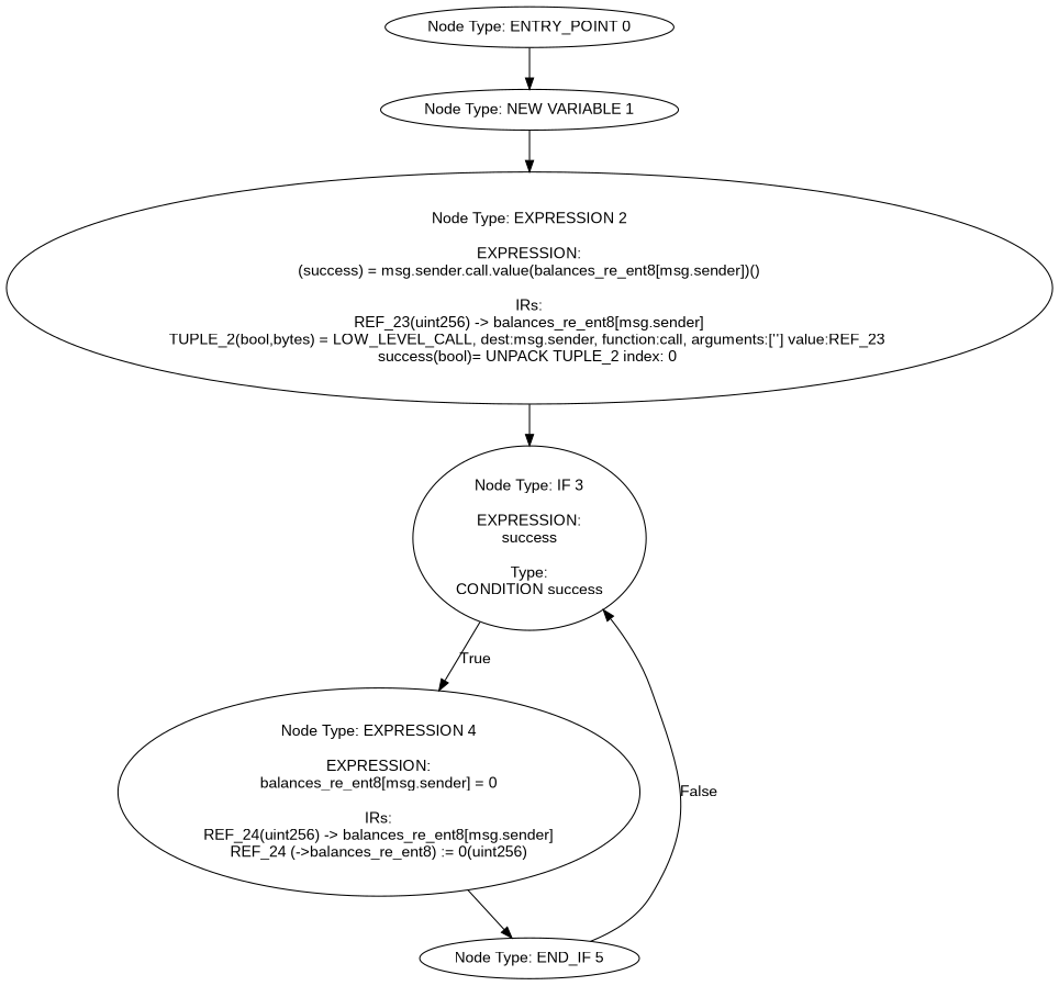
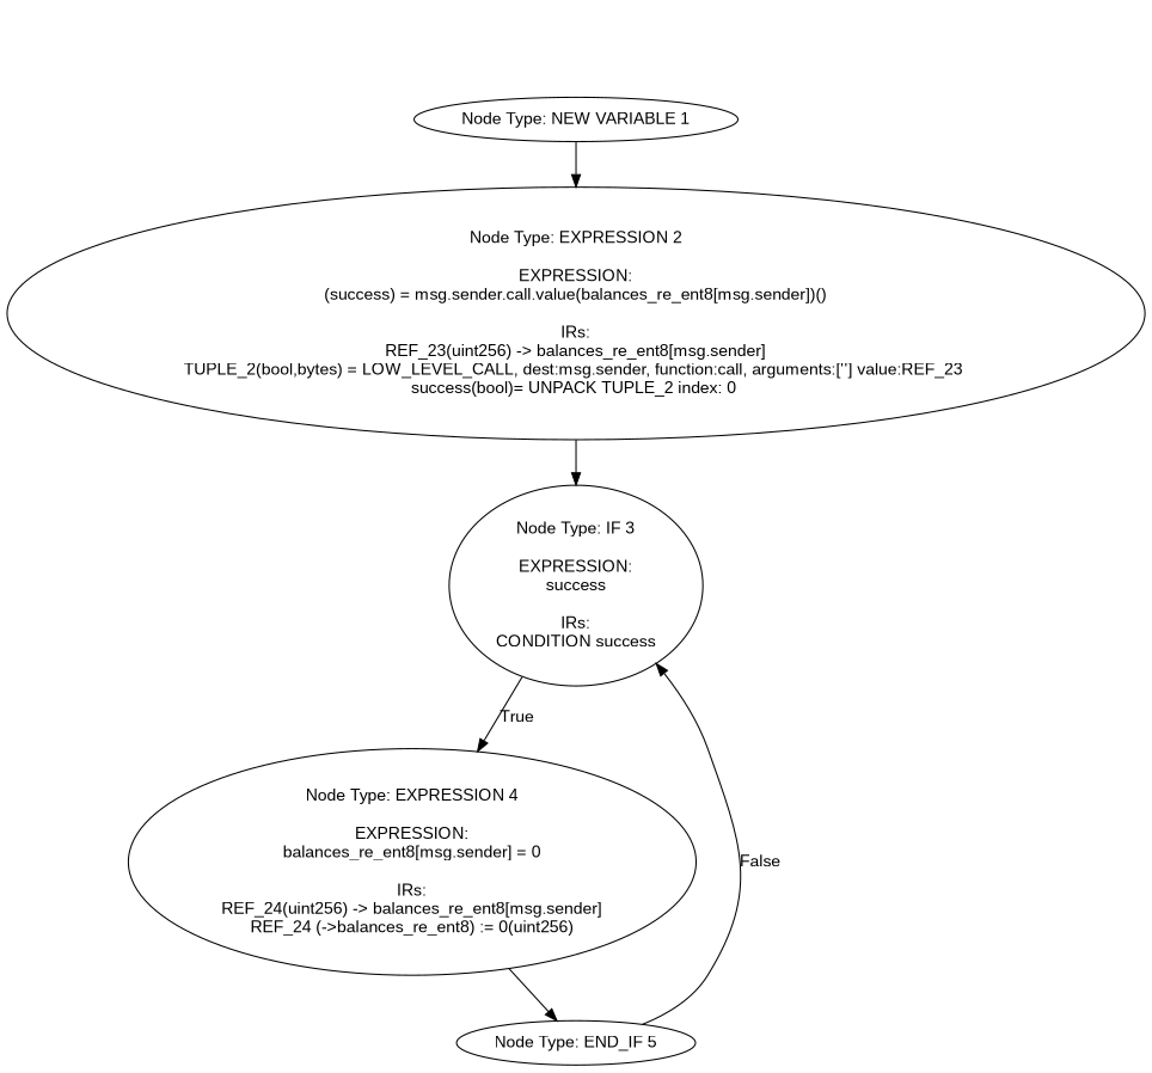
  digraph {
    fontname="Liberation Sans"
    node [fontname="Liberation Sans"]
    edge [fontname="Liberation Sans"]
-   n1 [label="Node Type: ENTRY_POINT 0\n"]
    n2 [label="Node Type: NEW VARIABLE 1\n"]
    n3 [label="Node Type: EXPRESSION 2\n\nEXPRESSION:\n(success) = msg.sender.call.value(balances_re_ent8[msg.sender])()\n\nIRs:\nREF_23(uint256) -> balances_re_ent8[msg.sender]\nTUPLE_2(bool,bytes) = LOW_LEVEL_CALL, dest:msg.sender, function:call, arguments:[''] value:REF_23 \nsuccess(bool)= UNPACK TUPLE_2 index: 0 "]
-   n4 [label="Node Type: IF 3\n\nEXPRESSION:\nsuccess\n\nType:\nCONDITION success"]
+   n4 [label="Node Type: IF 3\n\nEXPRESSION:\nsuccess\n\nIRs:\nCONDITION success"]
    n5 [label="Node Type: EXPRESSION 4\n\nEXPRESSION:\nbalances_re_ent8[msg.sender] = 0\n\nIRs:\nREF_24(uint256) -> balances_re_ent8[msg.sender]\nREF_24 (->balances_re_ent8) := 0(uint256)"]
    n6 [label="Node Type: END_IF 5\n"]
-   n1 -> n2
    n2 -> n3
    n3 -> n4
    n4 -> n5 [label=True]
    n5 -> n6
    n6 -> n4 [label=False]
  }
